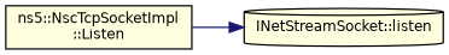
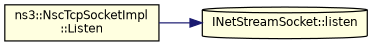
  digraph {
    rankdir=RL
    node [color=black fillcolor=lightyellow fontname=Helvetica fontsize=10 style=filled]
    n1 [fontcolor=black height=0.2 label="INetStreamSocket::listen" shape=cylinder width=0.4]
-   n2 [height=0.2 label="ns5::NscTcpSocketImpl\l::Listen" shape=box width=0.4]
+   n2 [height=0.2 label="ns3::NscTcpSocketImpl\l::Listen" shape=box width=0.4]
    n1 -> n2 [color=midnightblue dir=back fontname=Helvetica fontsize=10 labelfontname=Helvetica labelfontsize=10 style=solid]
  }
